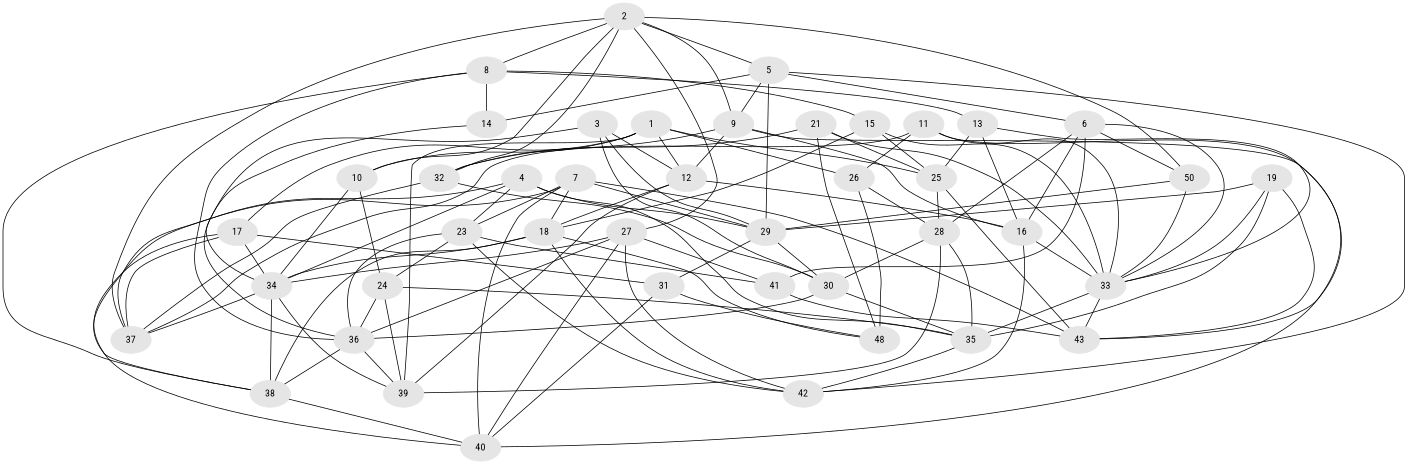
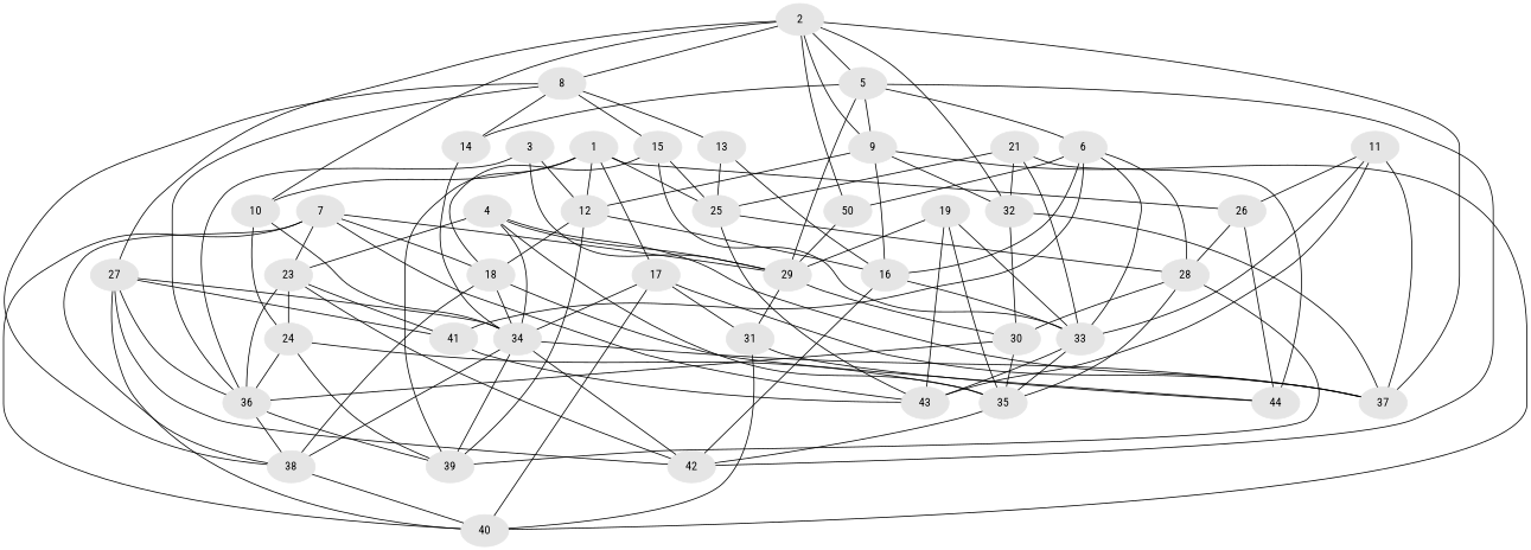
  graph {
    fontname="Roboto Condensed"
    node [color=gray90 fontname="Roboto Condensed" style=filled]
    edge [fontname="Roboto Condensed" weight=1.0]
    1
    10
    12
    17
    25
    26
    39
    34
    24
    16
    18
    37
    40
    31
    28
    43
-   44 [label=48]
+   44
    2
    5
    8
    9
    n22 [label=50]
    27
    32
    29
    6
    14
    42
    36
    38
    13
    15
    33
    41
    30
    3
    35
    4
    23
    7
    11
    19
    21
    1 -- 10
    1 -- 12
    1 -- 17
    1 -- 25
    1 -- 26
    1 -- 39
    10 -- 34
    10 -- 24
    12 -- 39
    12 -- 16
    12 -- 18
    17 -- 34
    17 -- 37
    17 -- 40
    17 -- 31 [weight=2.0]
    25 -- 28
    25 -- 43
    26 -- 28
    26 -- 44 [weight=3.0]
    34 -- 39
    34 -- 37
-   18 -- 42
+   34 -- 42
    34 -- 38
    24 -- 39
    24 -- 36
    24 -- 35
    16 -- 42
    16 -- 33
    18 -- 34
    18 -- 44
    18 -- 38
    31 -- 40
    31 -- 44
    28 -- 39
    28 -- 30
    28 -- 35
    2 -- 10
    2 -- 37
    2 -- 5
    2 -- 8
    2 -- 9
    2 -- n22
    2 -- 27
    2 -- 32
    5 -- 9
    5 -- 29
    5 -- 6
    5 -- 14
    5 -- 42
    8 -- 14
    8 -- 36
    8 -- 38
    8 -- 13
    8 -- 15
    9 -- 12
    9 -- 16
    9 -- 40
    9 -- 32
    n22 -- 29
-   n22 -- 33
    27 -- 34
    27 -- 40
    27 -- 42
    27 -- 36
    27 -- 41
    32 -- 37
    32 -- 30 [weight=2.0]
    29 -- 31
    29 -- 30
    6 -- 16
    6 -- 28
    6 -- n22
    6 -- 33
    6 -- 41
    14 -- 34
    36 -- 39
    36 -- 38
    38 -- 40
    13 -- 25
    13 -- 16
-   13 -- 33
    15 -- 25
    15 -- 18
    15 -- 33
    33 -- 43
    33 -- 35
    41 -- 43
    30 -- 36
    30 -- 35 [weight=2.0]
    3 -- 12
    3 -- 29
    3 -- 36
-   3 -- 30
    35 -- 42
    4 -- 34
    4 -- 37
    4 -- 29
    4 -- 35
    4 -- 23
    23 -- 24
    23 -- 42
    23 -- 36
    23 -- 41
    7 -- 18
    7 -- 40
    7 -- 43
    7 -- 29
    7 -- 38
    7 -- 23
    11 -- 26
    11 -- 37
    11 -- 43
    11 -- 33
    19 -- 43
    19 -- 29
    19 -- 33
    19 -- 35
    21 -- 25
    21 -- 44
    21 -- 32
    21 -- 33
  }
